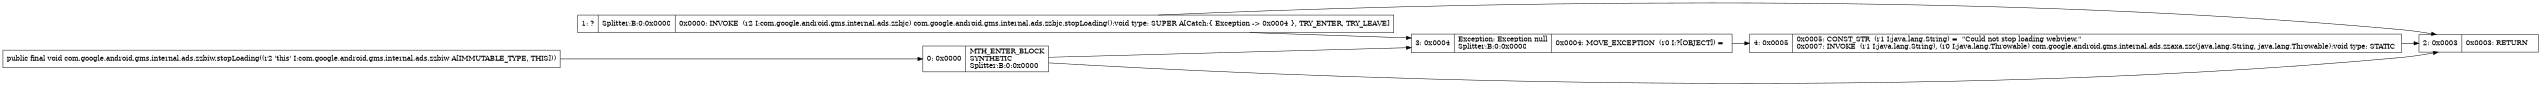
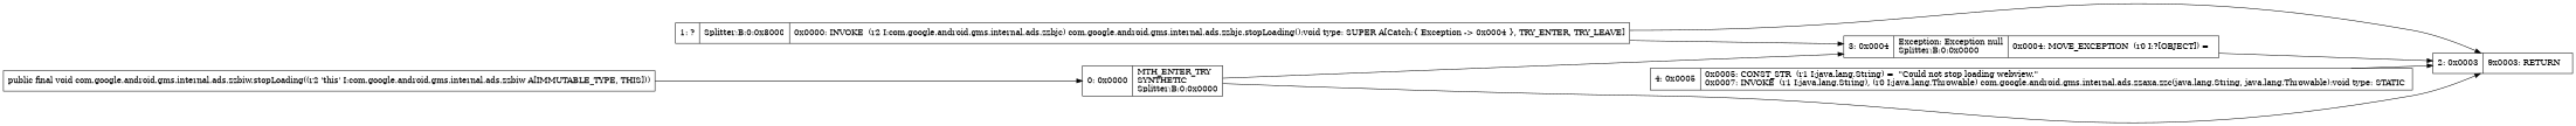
  digraph {
    rankdir=LR
    node [shape=record]
-   n1 [label="{0\:\ 0x0000|MTH_ENTER_BLOCK\lSYNTHETIC\lSplitter:B:0:0x0000\l}"]
+   n1 [label="{0\:\ 0x0000|MTH_ENTER_TRY\lSYNTHETIC\lSplitter:B:0:0x0000\l}"]
    n2 [label="{3\:\ 0x0004|Exception: Exception null\lSplitter:B:0:0x0000\l|0x0004: MOVE_EXCEPTION  (r0 I:?[OBJECT]) =  \l}"]
-   n3 [label="{2\:\ 0x0003|0x0003: RETURN   \l}"]
-   n4 [label="{1\:\ ?|Splitter:B:0:0x0000\l|0x0000: INVOKE  (r2 I:com.google.android.gms.internal.ads.zzbjc) com.google.android.gms.internal.ads.zzbjc.stopLoading():void type: SUPER A[Catch:\{ Exception \-\> 0x0004 \}, TRY_ENTER, TRY_LEAVE]\l}"]
+   n3 [label="{2\:\ 0x0003|9x0003: RETURN   \l}"]
+   n4 [label="{1\:\ ?|Splitter:B:0:0x8000\l|0x0000: INVOKE  (r2 I:com.google.android.gms.internal.ads.zzbjc) com.google.android.gms.internal.ads.zzbjc.stopLoading():void type: SUPER A[Catch:\{ Exception \-\> 0x0004 \}, TRY_ENTER, TRY_LEAVE]\l}"]
    n5 [label="{4\:\ 0x0005|0x0005: CONST_STR  (r1 I:java.lang.String) =  \"Could not stop loading webview.\" \l0x0007: INVOKE  (r1 I:java.lang.String), (r0 I:java.lang.Throwable) com.google.android.gms.internal.ads.zzaxa.zzc(java.lang.String, java.lang.Throwable):void type: STATIC \l}"]
    n6 [label="{public final void com.google.android.gms.internal.ads.zzbiw.stopLoading((r2 'this' I:com.google.android.gms.internal.ads.zzbiw A[IMMUTABLE_TYPE, THIS])) }"]
    n1 -> n2
    n1 -> n3
-   n2 -> n5
+   n2 -> n3
    n4 -> n2
    n4 -> n3
    n5 -> n3
    n6 -> n1
  }
